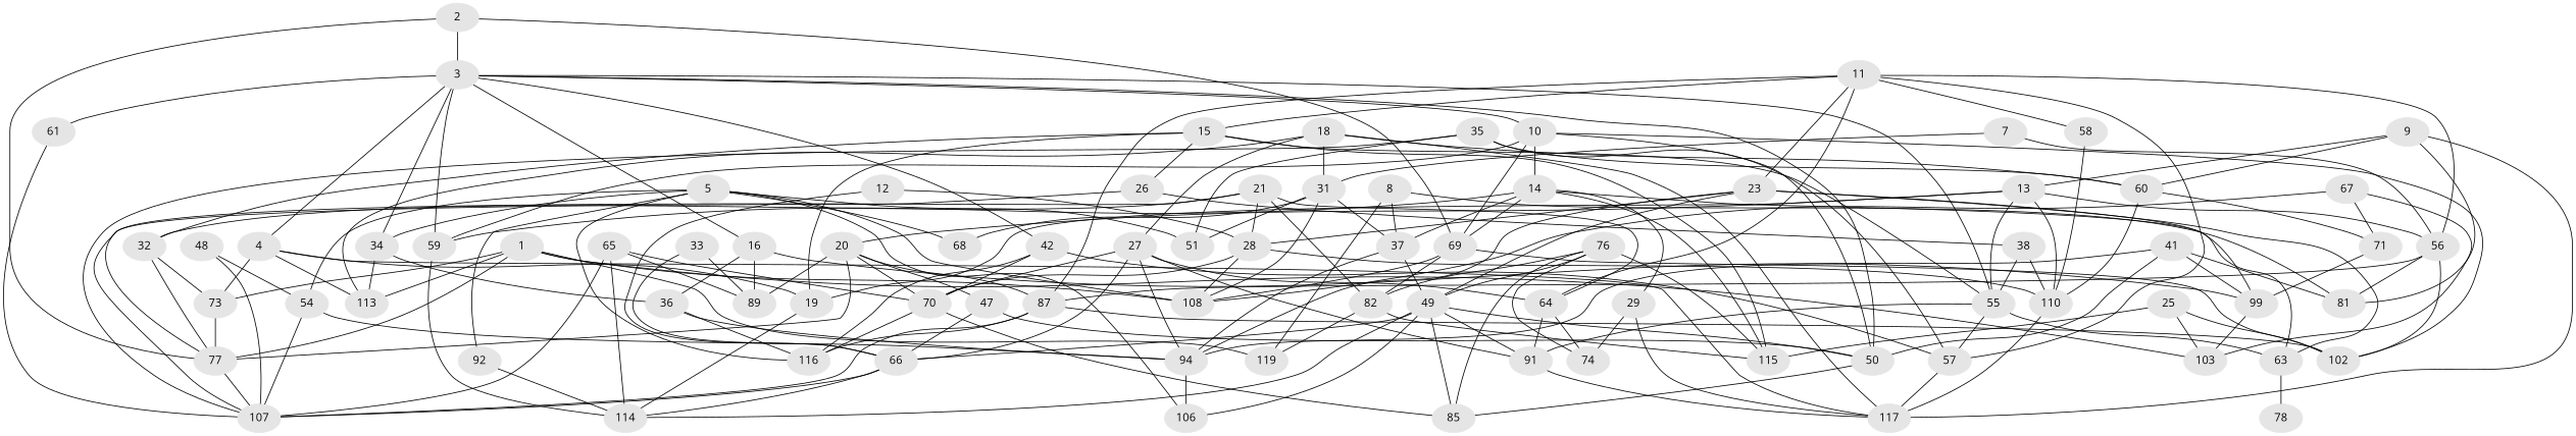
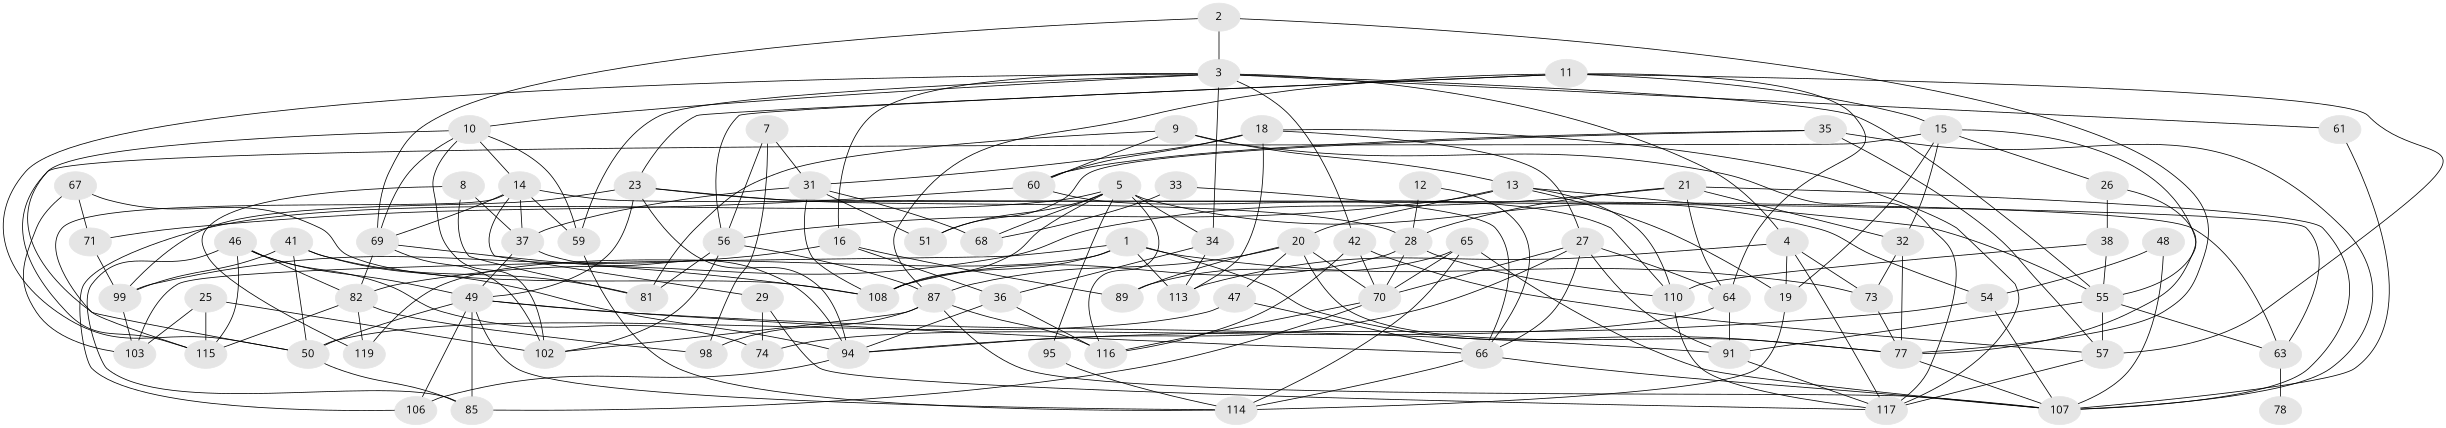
  graph {
    fontname="Open Sans"
    node [color=gray90 fontname="Open Sans" style=filled]
    edge [fontname="Open Sans"]
    1 [super="+6"]
    73
    77 [super="+86"]
    103
    108
    113
    119
    107
    3 [super="+22"]
    4 [super="+39"]
    10 [super="+72"]
    16 [super="+44"]
    34 [super="+45"]
    42 [super="+43"]
    50 [super="+83"]
    55 [super="+84"]
    59
    61
    2
    69 [super="+101"]
    102
    82 [super="+90"]
    19
    117 [super="+118"]
    14 [super="+17"]
    36
    89
    99 [super="+105"]
    116
    57
    70 [super="+100"]
    85
    63
    91
    114 [super="+120"]
    5 [super="+93"]
    51
    54
    68
-   92
+   92 [label=95]
    106
    94 [super="+95"]
    31 [super="+40"]
    37 [super="+79"]
    7
    56 [super="+109"]
+   98
    81
    87 [super="+88"]
    49 [super="+62"]
    8
    9 [super="+24"]
    13 [super="+112"]
    60 [super="+111"]
    20 [super="+97"]
    110
    71
    29
    115
    11 [super="+104"]
    15 [super="+52"]
    23
-   58
    64
    26
    32
    28 [super="+53"]
    74
    12 [super="+30"]
    66 [super="+75"]
    47
    78
    38
    27 [super="+96"]
    18
    21 [super="+80"]
    25
    33
    35
    41
-   46 [super="+76" label=76]
+   46 [super="+76"]
    48
    65
    67
    1 -- 73
    1 -- 77
    1 -- 103
    1 -- 108
    1 -- 113
    1 -- 119
    73 -- 77
    77 -- 107
    3 -- 4
    3 -- 10
    3 -- 16
    3 -- 34
    3 -- 42
    3 -- 50
    3 -- 55
    3 -- 59
    3 -- 61
    4 -- 73
    4 -- 113
    4 -- 19
    4 -- 117
    10 -- 50
    10 -- 59
    10 -- 69
    10 -- 102
    10 -- 14
    16 -- 36
    16 -- 89
    16 -- 99
    34 -- 113
    34 -- 36
    42 -- 116
    42 -- 57
    42 -- 70
    50 -- 85
    55 -- 57
    55 -- 63
    55 -- 91
    59 -- 114
    61 -- 107
    2 -- 77
    2 -- 3
    2 -- 69
    69 -- 108
    69 -- 102
    69 -- 82
    82 -- 119
+   82 -- 98
    82 -- 115
    19 -- 114
    14 -- 59
    14 -- 69
    14 -- 63
    14 -- 37
    14 -- 29
    14 -- 115
    36 -- 116
    36 -- 94
    99 -- 103
    57 -- 117
    70 -- 116
    70 -- 85
    63 -- 78
    91 -- 117
    5 -- 108
    5 -- 34
    5 -- 116
    5 -- 51
    5 -- 54
    5 -- 68
    5 -- 92
    5 -- 106
    54 -- 107
    54 -- 94
    92 -- 114
    94 -- 106
    31 -- 108
    31 -- 51
    31 -- 68
    31 -- 37
    37 -- 94
    37 -- 49 [weight=2]
    7 -- 31
    7 -- 56
+   7 -- 98
    56 -- 102
    56 -- 81
    56 -- 87
    87 -- 107
    87 -- 102
    87 -- 116
+   87 -- 98
    49 -- 50
    49 -- 85
    49 -- 91
    49 -- 114
    49 -- 106
    49 -- 66
    8 -- 119
    8 -- 37
    8 -- 81
    9 -- 117 [weight=2]
    9 -- 81
    9 -- 13
    9 -- 60
    13 -- 55
    13 -- 19
    13 -- 56
    13 -- 20
    13 -- 110
    60 -- 110
    60 -- 71
    20 -- 77
    20 -- 89
    20 -- 70
    20 -- 87
    20 -- 47
    110 -- 117
    71 -- 99
    29 -- 117
    29 -- 74
    11 -- 57
    11 -- 56
    11 -- 87
    11 -- 15
    11 -- 23
-   11 -- 58
    11 -- 64
    15 -- 55
    15 -- 19
    15 -- 115
    15 -- 26
    15 -- 32
    23 -- 99
    23 -- 63
    23 -- 94
    23 -- 49
    23 -- 28
-   58 -- 110
    64 -- 91
    64 -- 74
    26 -- 77
    26 -- 38
    32 -- 73
    32 -- 77
    28 -- 108
    28 -- 70
    28 -- 110
    12 -- 28
    12 -- 66
    66 -- 107
    66 -- 114
    47 -- 50
    47 -- 66
    38 -- 55
    38 -- 110
    27 -- 70
    27 -- 91
    27 -- 94
    27 -- 64
    27 -- 66
    18 -- 113
    18 -- 117
    18 -- 31
    18 -- 60
    18 -- 27
    21 -- 107
    21 -- 82
    21 -- 64
    21 -- 32
    21 -- 28
    25 -- 103
    25 -- 102
    25 -- 115
-   33 -- 89
+   33 -- 68
    33 -- 66
    35 -- 107
    35 -- 57
    35 -- 51
    35 -- 60
    41 -- 50
    41 -- 99
    41 -- 94
    41 -- 81
    46 -- 82
    46 -- 85
    46 -- 49
    46 -- 115
    46 -- 74
    48 -- 107
    48 -- 54
    65 -- 107
    65 -- 89
    65 -- 70
    65 -- 114
    67 -- 103
    67 -- 108
    67 -- 71
  }
